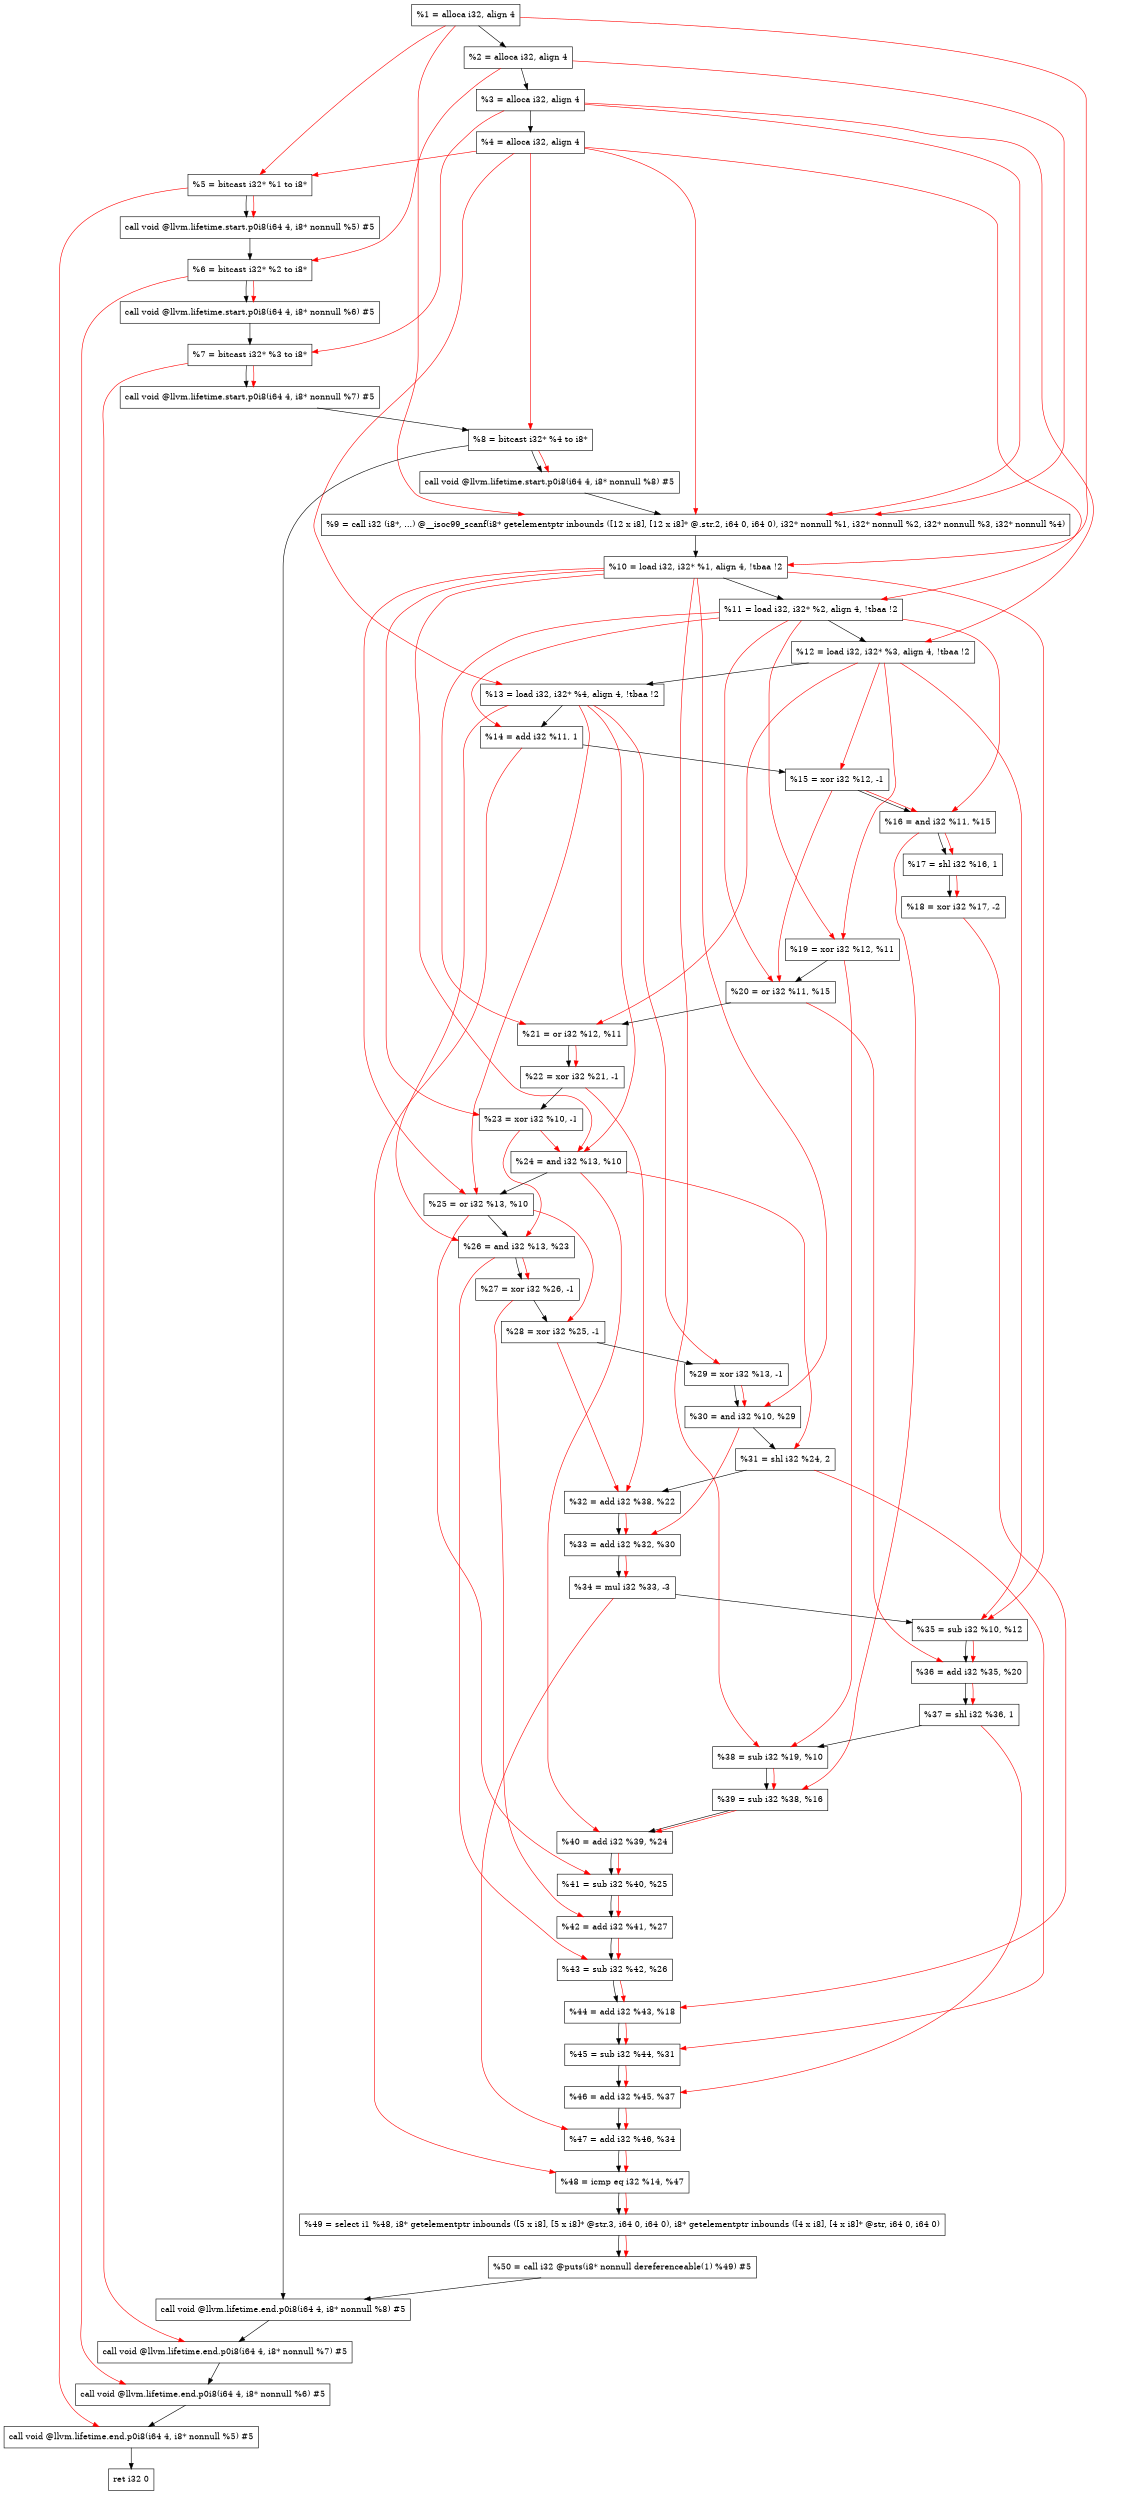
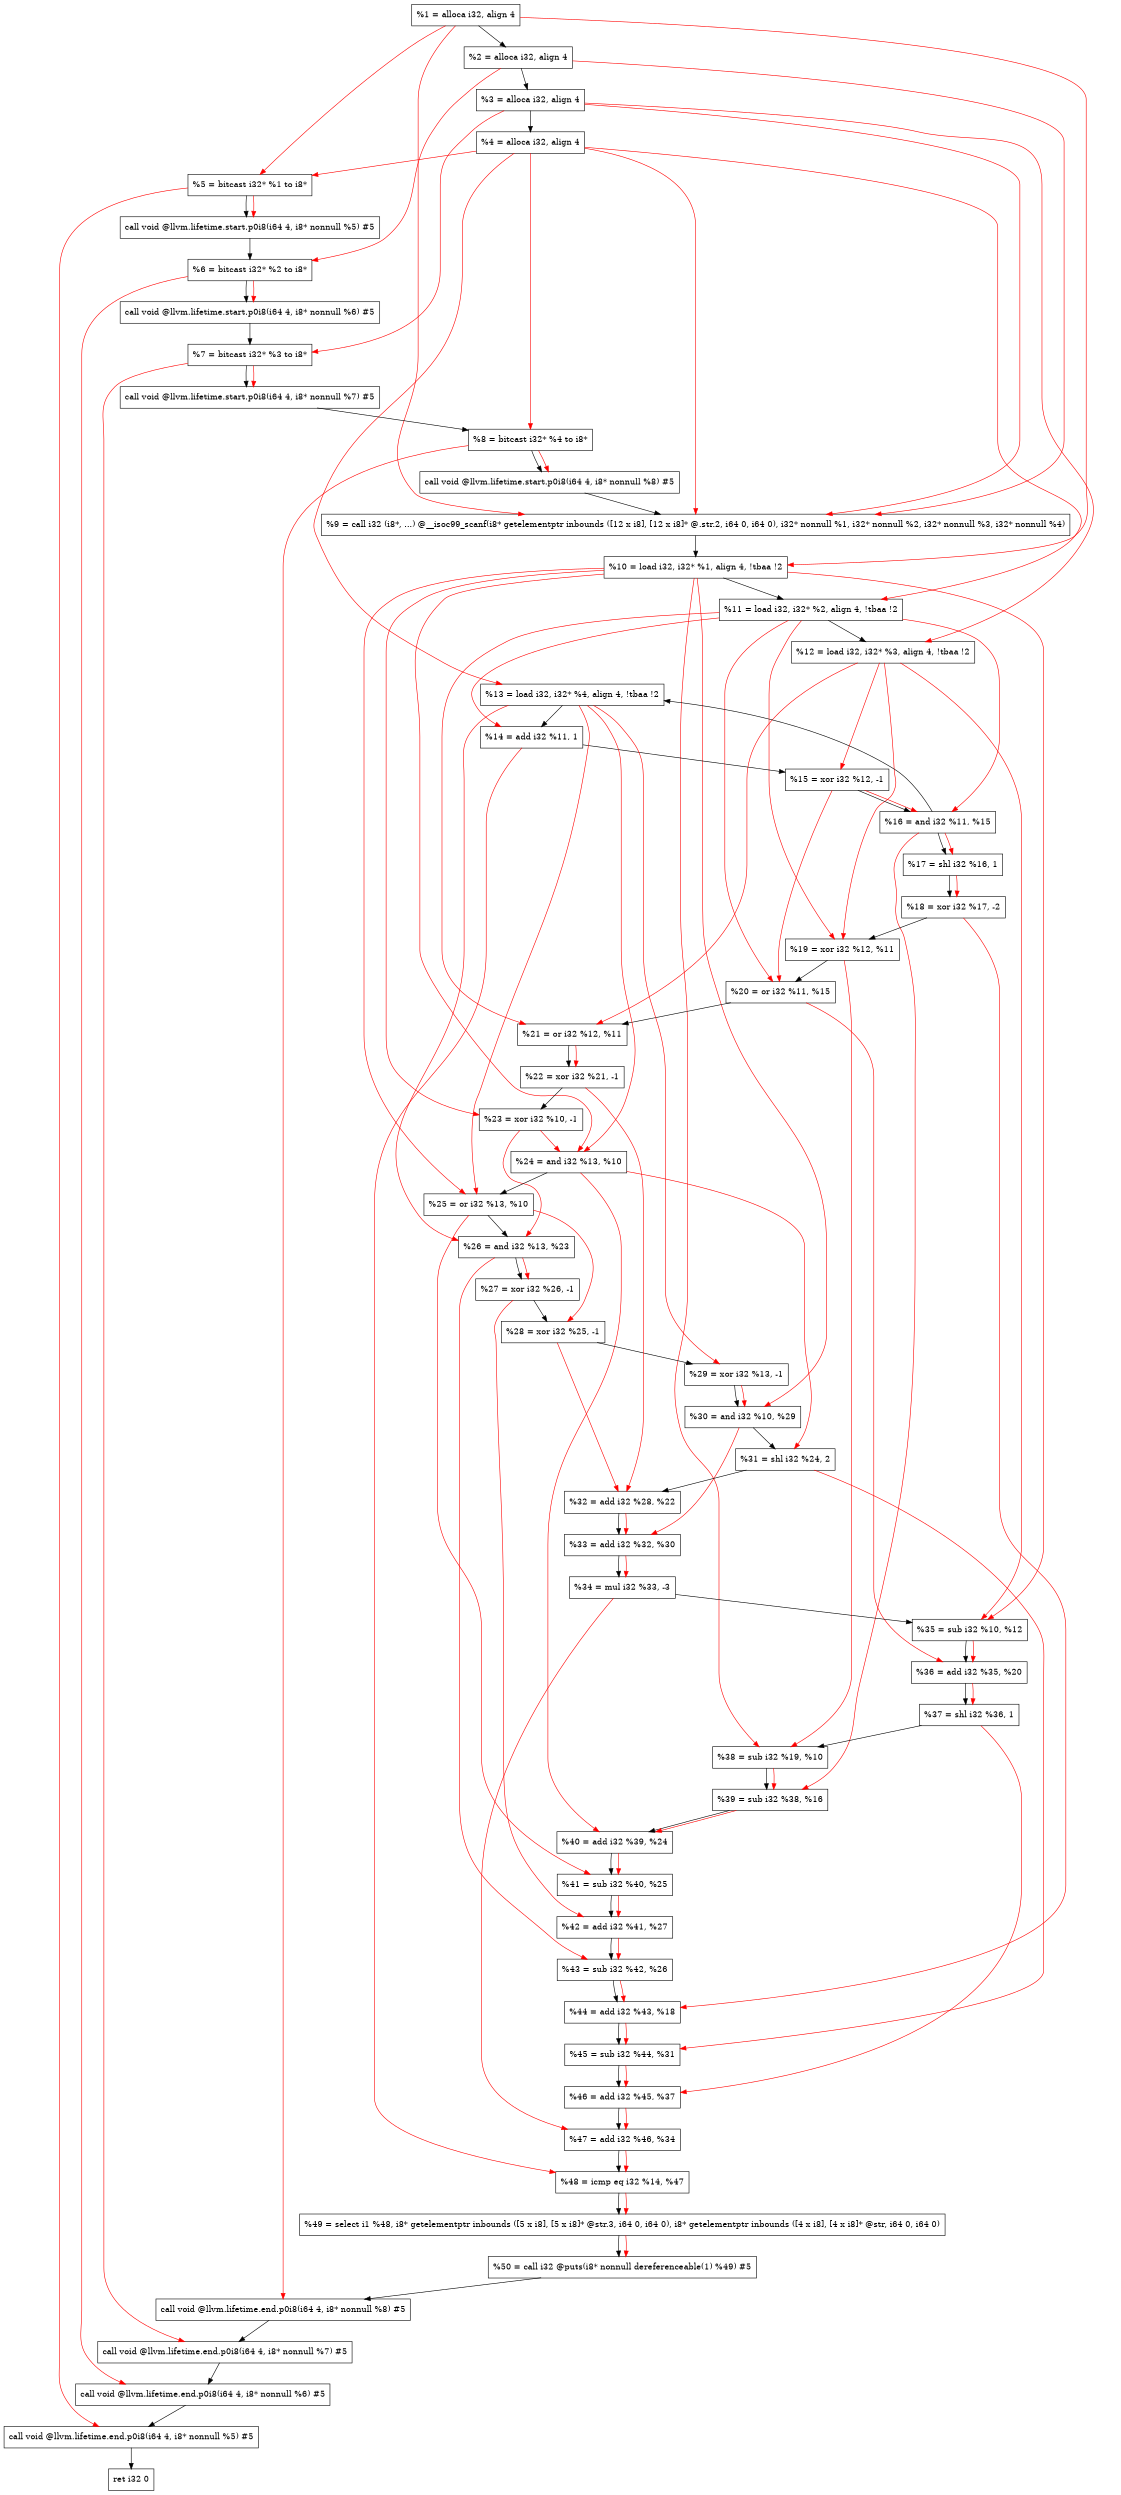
  digraph {
    node [shape=record]
    edge [color=red]
    n1 [label="  %1 = alloca i32, align 4"]
    n2 [label="  %2 = alloca i32, align 4"]
    n3 [label="  %5 = bitcast i32* %1 to i8*"]
    n4 [label="  %9 = call i32 (i8*, ...) @__isoc99_scanf(i8* getelementptr inbounds ([12 x i8], [12 x i8]* @.str.2, i64 0, i64 0), i32* nonnull %1, i32* nonnull %2, i32* nonnull %3, i32* nonnull %4)"]
    n5 [label="  %10 = load i32, i32* %1, align 4, !tbaa !2"]
    n6 [label="  %3 = alloca i32, align 4"]
    n7 [label="  %6 = bitcast i32* %2 to i8*"]
    n8 [label="  call void @llvm.lifetime.start.p0i8(i64 4, i8* nonnull %5) #5"]
    n9 [label="  call void @llvm.lifetime.end.p0i8(i64 4, i8* nonnull %5) #5"]
    n10 [label="  %11 = load i32, i32* %2, align 4, !tbaa !2"]
    n11 [label="  %23 = xor i32 %10, -1"]
    n12 [label="  %24 = and i32 %13, %10"]
    n13 [label="  %25 = or i32 %13, %10"]
    n14 [label="  %30 = and i32 %10, %29"]
    n15 [label="  %35 = sub i32 %10, %12"]
    n16 [label="  %38 = sub i32 %19, %10"]
    n17 [label="  %4 = alloca i32, align 4"]
    n18 [label="  %7 = bitcast i32* %3 to i8*"]
    n19 [label="  %12 = load i32, i32* %3, align 4, !tbaa !2"]
    n20 [label="  call void @llvm.lifetime.start.p0i8(i64 4, i8* nonnull %6) #5"]
    n21 [label="  call void @llvm.lifetime.end.p0i8(i64 4, i8* nonnull %6) #5"]
    n22 [label="  %14 = add i32 %11, 1"]
    n23 [label="  %16 = and i32 %11, %15"]
    n24 [label="  %19 = xor i32 %12, %11"]
    n25 [label="  %20 = or i32 %11, %15"]
    n26 [label="  %21 = or i32 %12, %11"]
    n27 [label="  %8 = bitcast i32* %4 to i8*"]
    n28 [label="  %13 = load i32, i32* %4, align 4, !tbaa !2"]
    n29 [label="  call void @llvm.lifetime.start.p0i8(i64 4, i8* nonnull %7) #5"]
    n30 [label="  call void @llvm.lifetime.end.p0i8(i64 4, i8* nonnull %7) #5"]
    n31 [label="  %15 = xor i32 %12, -1"]
    n32 [label="  call void @llvm.lifetime.start.p0i8(i64 4, i8* nonnull %8) #5"]
    n33 [label="  call void @llvm.lifetime.end.p0i8(i64 4, i8* nonnull %8) #5"]
    n34 [label="  %26 = and i32 %13, %23"]
    n35 [label="  %29 = xor i32 %13, -1"]
    n36 [label="  ret i32 0"]
    n37 [label="  %31 = shl i32 %24, 2"]
    n38 [label="  %40 = add i32 %39, %24"]
    n39 [label="  %28 = xor i32 %25, -1"]
    n40 [label="  %41 = sub i32 %40, %25"]
    n41 [label="  %33 = add i32 %32, %30"]
    n42 [label="  %36 = add i32 %35, %20"]
    n43 [label="  %39 = sub i32 %38, %16"]
    n44 [label="  %48 = icmp eq i32 %14, %47"]
    n45 [label="  %17 = shl i32 %16, 1"]
    n46 [label="  %22 = xor i32 %21, -1"]
    n47 [label="  %27 = xor i32 %26, -1"]
    n48 [label="  %43 = sub i32 %42, %26"]
    n49 [label="  %49 = select i1 %48, i8* getelementptr inbounds ([5 x i8], [5 x i8]* @str.3, i64 0, i64 0), i8* getelementptr inbounds ([4 x i8], [4 x i8]* @str, i64 0, i64 0)"]
    n50 [label="  %18 = xor i32 %17, -2"]
    n51 [label="  %44 = add i32 %43, %18"]
    n52 [label="  %45 = sub i32 %44, %31"]
    n53 [label="  %37 = shl i32 %36, 1"]
-   n54 [label="%32 = add i32 %38, %22"]
+   n54 [label="  %32 = add i32 %28, %22"]
    n55 [label="  %42 = add i32 %41, %27"]
    n56 [label="  %34 = mul i32 %33, -3"]
    n57 [label="  %46 = add i32 %45, %37"]
    n58 [label="  %47 = add i32 %46, %34"]
    n59 [label="  %50 = call i32 @puts(i8* nonnull dereferenceable(1) %49) #5"]
    n1 -> n2 [color=""]
    n1 -> n3
    n1 -> n4
    n1 -> n5
    n2 -> n4
    n2 -> n6 [color=""]
    n2 -> n7
    n3 -> n8 [color=""]
    n3 -> n8
    n3 -> n9
    n4 -> n5 [color=""]
    n5 -> n10 [color=""]
    n5 -> n11
    n5 -> n12
    n5 -> n13
    n5 -> n14
    n5 -> n15
    n5 -> n16
    n6 -> n4
    n6 -> n17 [color=""]
    n6 -> n18
    n6 -> n19
    n7 -> n20 [color=""]
    n7 -> n20
    n7 -> n21
    n8 -> n7 [color=""]
    n9 -> n36 [color=""]
    n10 -> n19 [color=""]
    n10 -> n22
    n10 -> n23
    n10 -> n24
    n10 -> n25
    n10 -> n26
    n11 -> n12
    n11 -> n34
    n12 -> n13 [color=""]
    n12 -> n37
    n12 -> n38
    n13 -> n34 [color=""]
    n13 -> n39
    n13 -> n40
    n14 -> n37 [color=""]
    n14 -> n41
    n15 -> n42 [color=""]
    n15 -> n42
    n16 -> n43 [color=""]
    n16 -> n43
    n17 -> n3
    n17 -> n4
    n17 -> n10
    n17 -> n27
    n17 -> n28
    n18 -> n29 [color=""]
    n18 -> n29
    n18 -> n30
    n19 -> n15
    n19 -> n24
    n19 -> n26
-   n19 -> n28 [color=""]
+   n23 -> n28 [color=""]
    n19 -> n31
    n20 -> n18 [color=""]
    n21 -> n9 [color=""]
    n22 -> n31 [color=""]
    n22 -> n44
    n23 -> n43
    n23 -> n45 [color=""]
    n23 -> n45
    n24 -> n16
    n24 -> n25 [color=""]
    n25 -> n26 [color=""]
    n25 -> n42
    n26 -> n46 [color=""]
    n26 -> n46
    n27 -> n32 [color=""]
    n27 -> n32
-   n27 -> n33 [color=black]
+   n27 -> n33
    n28 -> n12
    n28 -> n13
    n28 -> n22 [color=""]
    n28 -> n34
    n28 -> n35
    n29 -> n27 [color=""]
    n30 -> n21 [color=""]
    n31 -> n23 [color=""]
    n31 -> n23
    n31 -> n25
    n32 -> n4 [color=""]
    n33 -> n30 [color=""]
    n34 -> n47 [color=""]
    n34 -> n47
    n34 -> n48
    n35 -> n14 [color=""]
    n35 -> n14
    n37 -> n52
    n37 -> n54 [color=""]
    n38 -> n40 [color=""]
    n38 -> n40
    n39 -> n35 [color=""]
    n39 -> n54
    n40 -> n55 [color=""]
    n40 -> n55
    n41 -> n56 [color=""]
    n41 -> n56
    n42 -> n53 [color=""]
    n42 -> n53
    n43 -> n38 [color=""]
    n43 -> n38
    n44 -> n49 [color=""]
    n44 -> n49
    n45 -> n50 [color=""]
    n45 -> n50
    n46 -> n11 [color=""]
    n46 -> n54
    n47 -> n39 [color=""]
    n47 -> n55
    n48 -> n51 [color=""]
    n48 -> n51
    n49 -> n59 [color=""]
    n49 -> n59
+   n50 -> n24 [color=""]
    n50 -> n51
    n51 -> n52 [color=""]
    n51 -> n52
    n52 -> n57 [color=""]
    n52 -> n57
    n53 -> n16 [color=""]
    n53 -> n57
    n54 -> n41 [color=""]
    n54 -> n41
    n55 -> n48 [color=""]
    n55 -> n48
    n56 -> n15 [color=""]
    n56 -> n58
    n57 -> n58 [color=""]
    n57 -> n58
    n58 -> n44 [color=""]
    n58 -> n44
    n59 -> n33 [color=""]
  }
